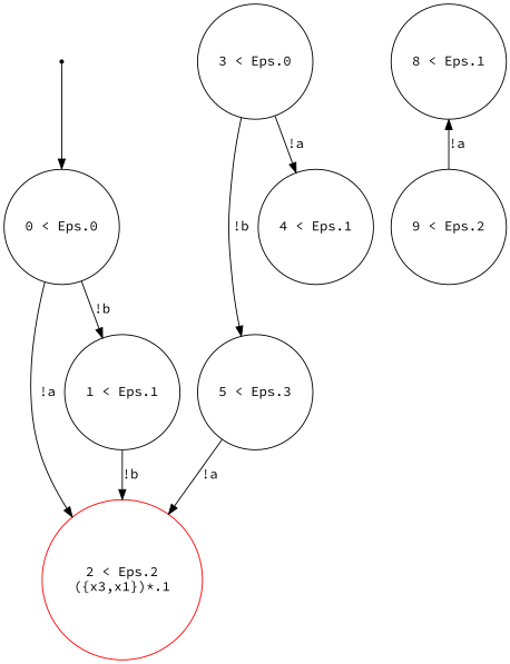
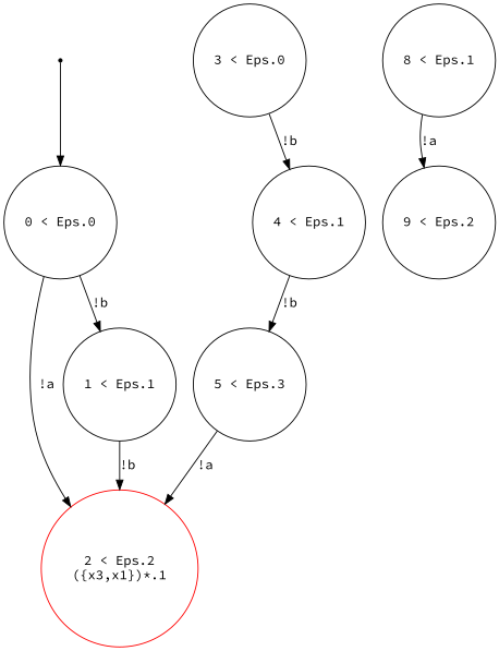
  digraph {
    fontname="Source Code Pro"
    node [fontname="Source Code Pro" shape=circle]
    edge [fontname="Source Code Pro"]
    ENTRY [shape=point]
    n2 [label="0 < Eps.0\n"]
    n3 [color=red label="2 < Eps.2\n({x3,x1})*.1\n"]
    n4 [label="1 < Eps.1\n"]
    n5 [label="5 < Eps.3\n"]
    n6 [label="3 < Eps.0\n"]
    n7 [label="4 < Eps.1\n"]
    n8 [label="8 < Eps.1\n"]
    n9 [label="9 < Eps.2\n"]
    ENTRY -> n2
    n2 -> n3 [label="!a"]
    n2 -> n4 [label="!b"]
    n4 -> n3 [label="!b"]
    n5 -> n3 [label="!a"]
-   n6 -> n7 [label="!a"]
-   n6 -> n5 [label="!b"]
-   n9 -> n8 [label="!a"]
+   n6 -> n7 [label="!b"]
+   n7 -> n5 [label="!b"]
+   n8 -> n9 [label="!a"]
  }
